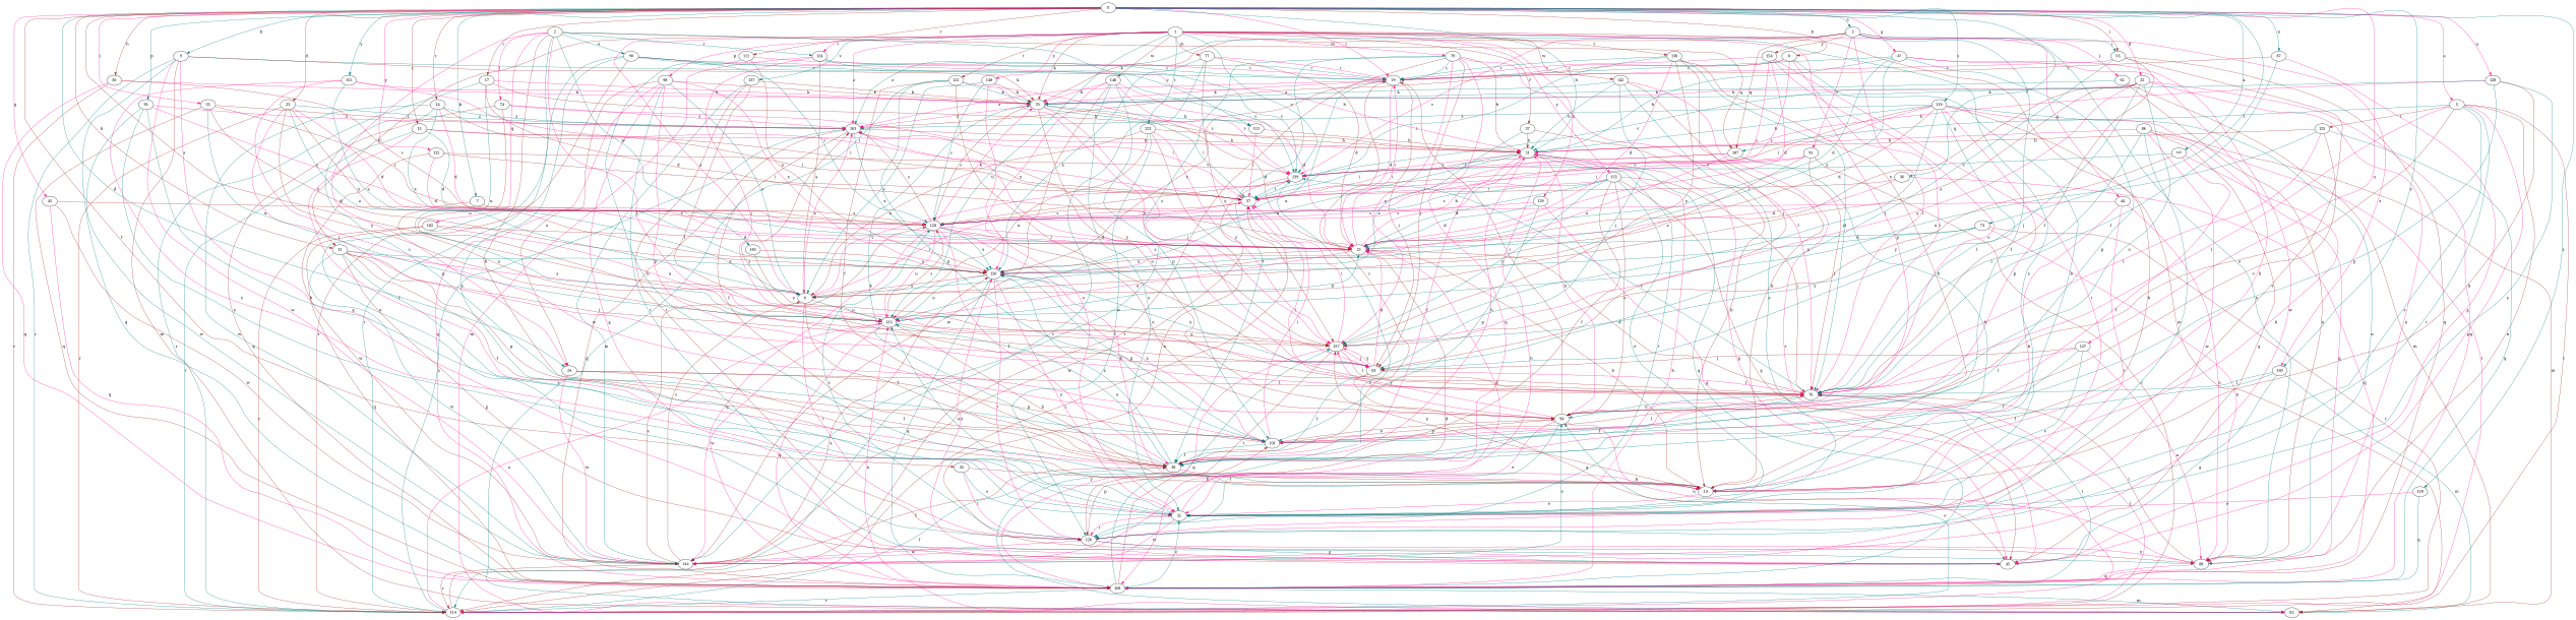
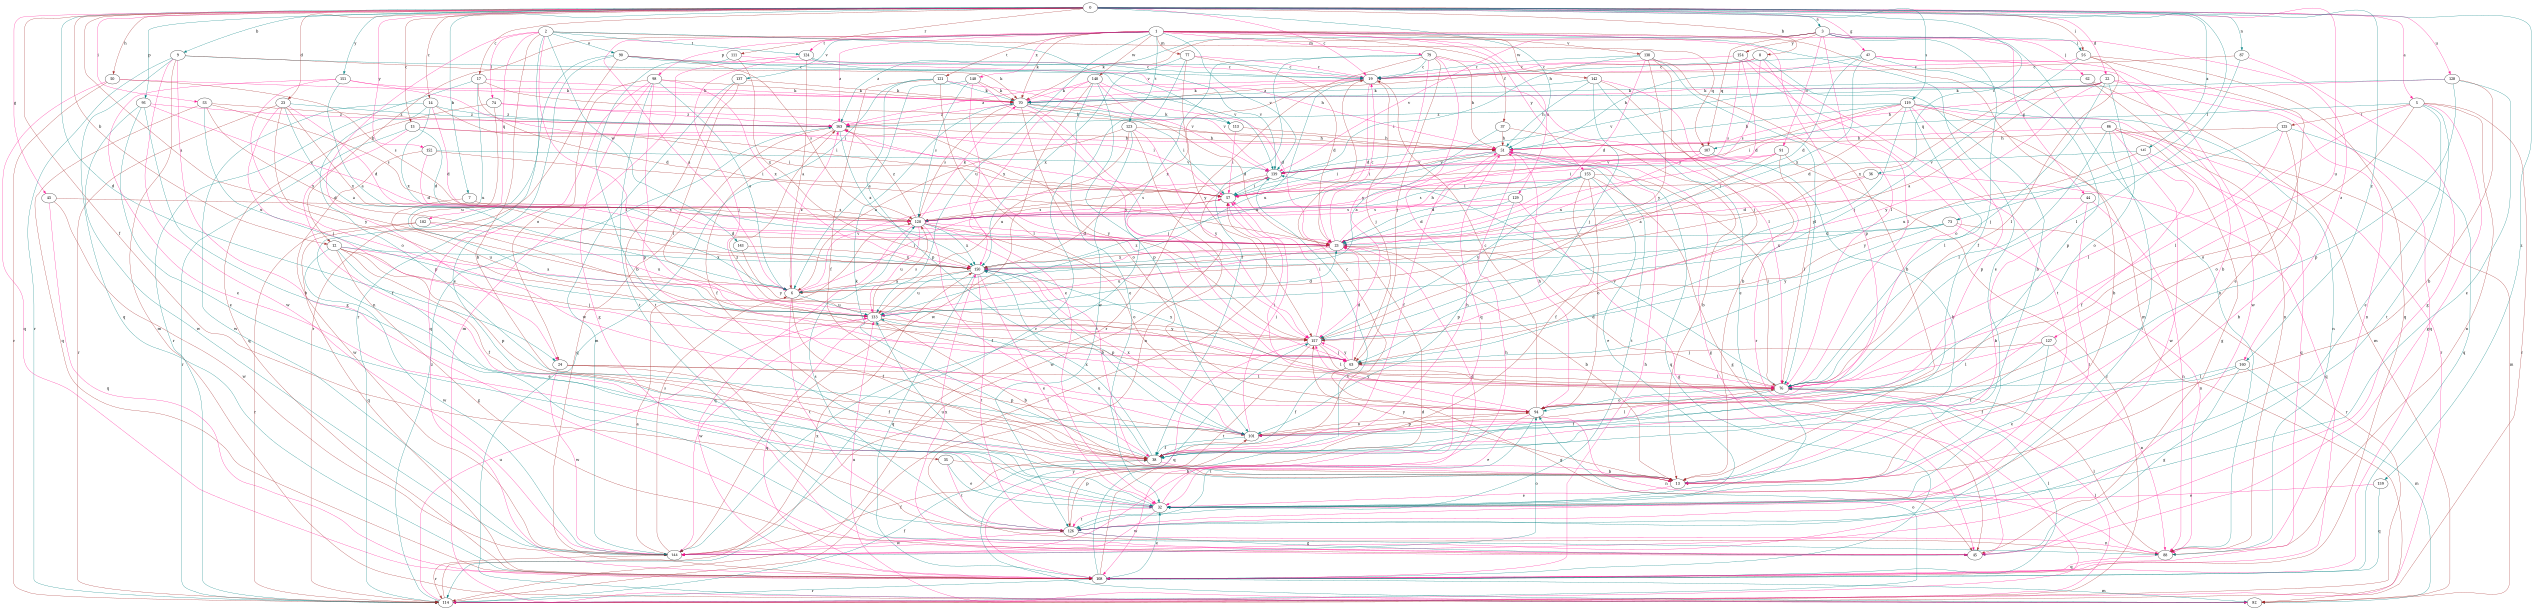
  strict digraph {
    fontname="Noto Serif"
    node [fontname="Noto Serif"]
    edge [color=deeppink fontname="Noto Serif"]
    0
    3
    5
    6
    7
    8
    9
    12
    14
    15
    17
    19
    22
    23
    24
    35
    36
    42
    43
    50
    51
    53
    56
    73
    87
    95
    111
    119
    127
    128
    147
    151
    152
    159
    160
    70
    139
    163
    76
    107
    38
    44
    62
    88
    91
    154
    32
    114
    45
    94
    125
    126
    133
    57
    120
    13
    82
    108
    144
    101
    63
    150
    25
    157
    86
    1
    37
    77
    79
    98
    121
    123
    124
    129
    137
    138
    140
    142
    148
    153
    113
    2
    74
    90
    102
    143
    0 -> 3 [color=teal label=a]
    0 -> 5 [label=a]
    0 -> 6 [color=brown label=a]
    0 -> 7 [color=teal label=b]
    0 -> 8 [color=brown label=b]
    0 -> 9 [color=teal label=b]
    0 -> 12 [color=brown label=b]
    0 -> 14 [color=brown label=c]
    0 -> 15 [color=brown label=c]
    0 -> 17 [color=brown label=c]
    0 -> 19 [label=c]
    0 -> 22 [label=d]
    0 -> 23 [color=brown label=d]
    0 -> 24 [color=teal label=d]
    0 -> 35 [color=brown label=f]
    0 -> 36 [color=teal label=f]
    0 -> 42 [label=g]
    0 -> 43 [label=g]
    0 -> 50 [color=brown label=h]
    0 -> 51 [color=teal label=h]
    0 -> 53 [label=i]
    0 -> 56 [color=brown label=i]
    0 -> 73 [color=teal label=l]
    0 -> 87 [color=teal label=n]
    0 -> 95 [color=teal label=p]
    0 -> 111 [color=brown label=r]
    0 -> 119 [color=teal label=s]
    0 -> 127 [label=u]
    0 -> 128 [label=u]
    0 -> 147 [color=teal label=x]
    0 -> 151 [color=teal label=y]
    0 -> 152 [label=y]
    0 -> 159 [color=teal label=z]
    0 -> 160 [color=teal label=z]
    3 -> 56 [color=teal label=i]
    3 -> 70 [color=brown label=k]
    3 -> 139 [label=v]
    3 -> 163 [color=teal label=z]
    3 -> 76 [label=l]
    3 -> 107 [color=brown label=q]
    3 -> 38 [color=teal label=f]
    3 -> 44 [label=g]
    3 -> 62 [label=j]
    3 -> 88 [color=teal label=n]
    3 -> 91 [label=o]
    3 -> 154 [color=brown label=y]
    5 -> 76 [label=l]
    5 -> 107 [color=teal label=q]
    5 -> 88 [color=brown label=n]
    5 -> 32 [color=teal label=e]
    5 -> 114 [color=brown label=r]
    5 -> 45 [label=g]
    5 -> 94 [color=brown label=o]
    5 -> 125 [color=brown label=t]
    5 -> 126 [color=teal label=t]
    6 -> 139 [label=v]
    6 -> 163 [label=z]
    6 -> 38 [color=brown label=f]
    6 -> 126 [label=t]
    6 -> 133 [color=teal label=u]
    6 -> 57 [label=i]
    7 -> 133 [color=brown label=u]
    7 -> 120 [color=brown label=s]
    8 -> 19 [label=c]
    8 -> 163 [color=brown label=z]
    8 -> 76 [label=l]
    8 -> 120 [label=s]
    8 -> 13 [color=teal label=b]
    9 -> 19 [color=teal label=c]
    9 -> 70 [color=brown label=k]
    9 -> 114 [color=teal label=r]
    9 -> 45 [label=g]
    9 -> 82 [color=brown label=m]
    9 -> 108 [color=teal label=q]
    9 -> 144 [label=w]
    12 -> 6 [label=a]
    12 -> 38 [color=brown label=f]
    12 -> 32 [color=teal label=e]
    12 -> 45 [color=brown label=g]
    12 -> 144 [color=teal label=w]
    12 -> 101 [color=brown label=p]
    12 -> 63 [color=brown label=j]
    12 -> 150 [color=teal label=x]
    14 -> 163 [color=teal label=z]
    14 -> 57 [color=brown label=i]
    14 -> 144 [color=teal label=w]
    14 -> 101 [color=teal label=p]
    14 -> 150 [color=teal label=x]
    14 -> 25 [label=d]
    15 -> 51 [label=h]
    15 -> 38 [label=f]
    15 -> 114 [color=teal label=r]
    15 -> 57 [color=brown label=i]
    15 -> 25 [color=teal label=d]
    17 -> 51 [color=brown label=h]
    17 -> 70 [label=k]
    17 -> 114 [color=teal label=r]
    17 -> 133 [color=teal label=u]
    17 -> 25 [color=brown label=d]
    19 -> 70 [label=k]
    19 -> 163 [label=z]
    19 -> 133 [color=teal label=u]
    19 -> 63 [color=brown label=j]
    19 -> 150 [color=brown label=x]
    19 -> 25 [label=d]
    22 -> 6 [color=brown label=a]
    22 -> 70 [label=k]
    22 -> 139 [color=teal label=v]
    22 -> 88 [label=n]
    22 -> 94 [color=teal label=o]
    22 -> 108 [label=q]
    22 -> 63 [color=teal label=j]
    22 -> 150 [color=brown label=x]
    22 -> 157 [label=y]
    23 -> 6 [color=teal label=a]
    23 -> 163 [color=teal label=z]
    23 -> 114 [color=brown label=r]
    23 -> 63 [label=j]
    23 -> 150 [color=brown label=x]
    23 -> 25 [label=d]
    23 -> 157 [color=brown label=y]
    24 -> 76 [color=brown label=l]
    24 -> 38 [color=brown label=f]
    24 -> 144 [label=w]
    24 -> 101 [color=brown label=p]
    35 -> 32 [color=teal label=e]
    35 -> 126 [label=t]
    35 -> 13 [color=brown label=b]
    36 -> 57 [color=brown label=i]
    36 -> 108 [label=q]
    36 -> 25 [label=d]
    42 -> 19 [color=teal label=c]
    42 -> 51 [color=teal label=h]
    42 -> 13 [label=b]
    42 -> 144 [label=w]
    42 -> 101 [color=teal label=p]
    42 -> 150 [color=teal label=x]
    42 -> 25 [color=teal label=d]
    43 -> 120 [color=brown label=s]
    43 -> 108 [label=q]
    43 -> 144 [color=brown label=w]
    50 -> 70 [label=k]
    50 -> 114 [color=brown label=r]
    50 -> 120 [color=brown label=s]
    50 -> 108 [label=q]
    51 -> 139 [label=v]
    51 -> 38 [label=f]
    51 -> 45 [label=g]
    51 -> 126 [color=teal label=t]
    51 -> 57 [color=teal label=i]
    51 -> 108 [color=teal label=q]
    51 -> 150 [color=teal label=x]
    53 -> 163 [color=brown label=z]
    53 -> 133 [color=teal label=u]
    53 -> 120 [color=brown label=s]
    53 -> 108 [color=brown label=q]
    53 -> 150 [color=brown label=x]
    56 -> 19 [label=c]
    56 -> 76 [color=brown label=l]
    56 -> 32 [color=brown label=e]
    56 -> 108 [color=brown label=q]
    56 -> 63 [color=teal label=j]
    73 -> 88 [label=n]
    73 -> 114 [color=brown label=r]
    73 -> 150 [color=teal label=x]
    73 -> 25 [color=teal label=d]
    73 -> 157 [color=teal label=y]
    87 -> 19 [color=brown label=c]
    87 -> 76 [color=teal label=l]
    87 -> 45 [label=g]
    95 -> 163 [label=z]
    95 -> 32 [color=teal label=e]
    95 -> 120 [label=s]
    95 -> 13 [color=teal label=b]
    95 -> 144 [color=teal label=w]
    111 -> 19 [label=c]
    111 -> 13 [color=teal label=b]
    111 -> 150 [color=brown label=x]
    119 -> 51 [color=teal label=h]
    119 -> 163 [color=teal label=z]
    119 -> 76 [color=teal label=l]
    119 -> 88 [color=teal label=n]
    119 -> 114 [label=r]
    119 -> 57 [color=brown label=i]
    119 -> 120 [label=s]
    119 -> 13 [color=brown label=b]
    119 -> 101 [label=p]
    119 -> 25 [color=brown label=d]
    119 -> 157 [color=teal label=y]
    127 -> 76 [label=l]
    127 -> 38 [color=teal label=f]
    127 -> 88 [label=n]
    127 -> 32 [color=teal label=e]
    127 -> 63 [color=brown label=j]
    128 -> 51 [label=h]
    128 -> 70 [color=teal label=k]
    128 -> 32 [color=teal label=e]
    128 -> 13 [color=brown label=b]
    128 -> 101 [color=teal label=p]
    147 -> 139 [color=teal label=v]
    147 -> 38 [label=f]
    147 -> 13 [label=b]
    147 -> 157 [color=brown label=y]
    151 -> 6 [color=teal label=a]
    151 -> 70 [label=k]
    151 -> 32 [label=e]
    151 -> 94 [label=o]
    151 -> 57 [label=i]
-   152 -> 139 [color=brown label=v]
+   152 -> 139 [color=teal label=v]
    152 -> 57 [color=brown label=i]
    152 -> 144 [color=brown label=w]
    152 -> 25 [label=d]
    159 -> 32 [label=e]
    159 -> 108 [color=teal label=q]
    160 -> 76 [color=teal label=l]
    160 -> 38 [color=teal label=f]
    160 -> 45 [color=teal label=g]
    160 -> 82 [color=teal label=m]
    70 -> 163 [label=z]
    70 -> 94 [color=brown label=o]
    70 -> 57 [color=teal label=i]
    70 -> 120 [color=brown label=s]
    70 -> 63 [label=j]
    70 -> 25 [color=brown label=d]
    70 -> 113 [color=teal label=k]
    139 -> 57 [color=teal label=i]
    139 -> 120 [color=brown label=s]
    139 -> 144 [color=brown label=w]
    163 -> 51 [color=brown label=h]
    163 -> 38 [color=brown label=f]
    163 -> 108 [color=brown label=q]
    163 -> 150 [color=teal label=x]
    163 -> 157 [color=brown label=y]
    76 -> 139 [color=teal label=v]
    76 -> 163 [color=brown label=z]
    76 -> 38 [color=teal label=f]
    76 -> 94 [color=teal label=o]
    76 -> 25 [color=brown label=d]
    107 -> 139 [color=brown label=v]
    107 -> 57 [label=i]
    107 -> 13 [color=teal label=b]
    107 -> 150 [label=x]
    38 -> 19 [color=brown label=c]
    38 -> 51 [label=h]
    38 -> 70 [color=teal label=k]
    38 -> 133 [color=teal label=u]
    38 -> 13 [label=b]
    38 -> 150 [color=teal label=x]
    44 -> 88 [label=n]
    44 -> 126 [label=t]
    44 -> 120 [label=s]
    44 -> 13 [label=b]
    62 -> 70 [color=teal label=k]
    62 -> 88 [color=brown label=n]
    62 -> 82 [color=brown label=m]
    88 -> 76 [color=brown label=l]
    88 -> 108 [label=q]
    91 -> 6 [color=brown label=a]
    91 -> 139 [label=v]
    91 -> 76 [color=brown label=l]
    91 -> 114 [color=brown label=r]
    91 -> 57 [label=i]
    154 -> 19 [label=c]
    154 -> 94 [label=o]
    154 -> 126 [label=t]
    154 -> 120 [label=s]
    154 -> 25 [label=d]
    32 -> 126 [label=t]
    32 -> 133 [color=teal label=u]
    32 -> 144 [label=w]
    32 -> 25 [label=d]
    114 -> 163 [color=teal label=z]
    114 -> 76 [label=l]
    114 -> 38 [color=teal label=f]
    114 -> 94 [color=teal label=o]
    114 -> 133 [label=u]
    114 -> 57 [color=brown label=i]
    114 -> 150 [color=brown label=x]
    45 -> 150 [label=x]
    94 -> 19 [color=brown label=c]
    94 -> 51 [label=h]
    94 -> 88 [label=n]
    94 -> 32 [label=e]
    94 -> 126 [color=teal label=t]
    94 -> 57 [label=i]
    94 -> 101 [color=brown label=p]
    94 -> 157 [label=y]
    125 -> 51 [color=brown label=h]
    125 -> 76 [label=l]
    125 -> 94 [color=brown label=o]
    125 -> 133 [color=teal label=u]
    125 -> 108 [color=teal label=q]
    126 -> 88 [label=n]
    126 -> 45 [color=teal label=g]
    126 -> 120 [color=teal label=s]
    126 -> 144 [label=w]
    126 -> 101 [color=brown label=p]
    133 -> 120 [color=brown label=s]
    133 -> 13 [color=brown label=b]
    133 -> 108 [label=q]
    133 -> 144 [label=w]
    133 -> 25 [color=teal label=d]
    133 -> 157 [color=brown label=y]
    57 -> 120 [color=brown label=s]
    120 -> 70 [label=k]
    120 -> 163 [color=brown label=z]
    120 -> 38 [label=f]
    120 -> 94 [color=brown label=o]
    120 -> 133 [label=u]
    120 -> 13 [label=b]
    120 -> 108 [label=q]
    120 -> 150 [color=teal label=x]
    120 -> 25 [label=d]
    13 -> 32 [label=e]
    13 -> 157 [color=brown label=y]
    82 -> 133 [label=u]
    82 -> 157 [color=teal label=y]
    108 -> 51 [label=h]
    108 -> 139 [color=teal label=v]
    108 -> 76 [color=teal label=l]
    108 -> 32 [color=teal label=e]
    108 -> 114 [color=teal label=r]
    108 -> 82 [color=teal label=m]
    108 -> 25 [color=brown label=d]
    144 -> 6 [color=brown label=a]
    144 -> 51 [label=h]
    144 -> 38 [color=brown label=f]
    144 -> 114 [color=brown label=r]
    144 -> 94 [color=teal label=o]
    144 -> 120 [color=brown label=s]
    101 -> 76 [color=brown label=l]
    101 -> 38 [color=teal label=f]
    101 -> 94 [color=brown label=o]
    101 -> 57 [label=i]
    101 -> 150 [label=x]
    63 -> 163 [label=z]
    63 -> 76 [label=l]
    63 -> 38 [color=teal label=f]
    63 -> 45 [color=brown label=g]
    63 -> 150 [color=teal label=x]
    63 -> 25 [label=d]
    63 -> 157 [label=y]
    150 -> 6 [color=brown label=a]
    150 -> 32 [label=e]
    150 -> 126 [label=t]
    150 -> 133 [color=teal label=u]
    150 -> 108 [color=teal label=q]
    150 -> 101 [color=teal label=p]
    25 -> 19 [label=c]
    25 -> 51 [label=h]
    25 -> 133 [label=u]
    25 -> 13 [color=brown label=b]
    25 -> 150 [color=brown label=x]
    157 -> 76 [color=brown label=l]
    157 -> 126 [color=brown label=t]
    157 -> 57 [label=i]
    157 -> 108 [label=q]
    157 -> 63 [label=j]
    86 -> 51 [label=h]
    86 -> 76 [color=teal label=l]
    86 -> 45 [color=brown label=g]
    86 -> 126 [color=teal label=t]
    86 -> 82 [color=brown label=m]
    86 -> 108 [label=q]
    86 -> 144 [label=w]
    1 -> 6 [label=a]
    1 -> 12 [color=brown label=b]
    1 -> 160 [label=z]
    1 -> 70 [color=brown label=k]
    1 -> 139 [color=teal label=v]
    1 -> 163 [label=z]
    1 -> 32 [color=teal label=e]
    1 -> 133 [color=teal label=u]
    1 -> 82 [color=brown label=m]
    1 -> 101 [label=p]
    1 -> 37 [color=brown label=f]
    1 -> 77 [color=brown label=m]
    1 -> 79 [label=m]
    1 -> 98 [label=p]
    1 -> 121 [color=brown label=t]
    1 -> 123 [color=teal label=t]
    1 -> 124 [label=t]
    1 -> 129 [label=u]
    1 -> 137 [color=teal label=v]
    1 -> 138 [color=brown label=v]
    1 -> 140 [color=brown label=w]
    1 -> 142 [color=brown label=w]
    1 -> 148 [label=x]
    1 -> 153 [label=y]
    37 -> 6 [color=teal label=a]
    37 -> 51 [color=brown label=h]
    37 -> 13 [color=brown label=b]
    77 -> 19 [label=c]
    77 -> 114 [color=teal label=r]
    77 -> 150 [color=teal label=x]
    77 -> 25 [color=brown label=d]
    77 -> 157 [color=brown label=y]
    79 -> 19 [color=teal label=c]
    79 -> 51 [color=brown label=h]
    79 -> 76 [label=l]
    79 -> 38 [color=teal label=f]
    79 -> 114 [color=brown label=r]
    79 -> 108 [label=q]
    79 -> 144 [color=teal label=w]
    79 -> 63 [color=brown label=j]
    79 -> 157 [label=y]
    98 -> 6 [color=teal label=a]
    98 -> 24 [color=brown label=o]
    98 -> 70 [color=brown label=k]
    98 -> 45 [label=g]
    98 -> 126 [color=teal label=t]
    98 -> 108 [label=q]
    98 -> 101 [label=p]
    98 -> 150 [label=x]
    121 -> 70 [color=teal label=k]
    121 -> 139 [label=v]
    121 -> 76 [color=brown label=l]
    121 -> 38 [color=brown label=f]
    121 -> 82 [color=teal label=m]
    121 -> 101 [color=teal label=p]
    123 -> 6 [color=brown label=a]
    123 -> 51 [color=brown label=h]
    123 -> 88 [color=brown label=n]
    123 -> 126 [color=teal label=t]
    123 -> 133 [color=brown label=u]
    123 -> 157 [label=y]
    124 -> 6 [color=brown label=a]
    124 -> 19 [color=teal label=c]
    124 -> 139 [color=teal label=v]
    124 -> 82 [label=m]
    124 -> 63 [label=j]
    129 -> 45 [label=g]
    129 -> 120 [label=s]
    129 -> 101 [color=teal label=p]
    129 -> 25 [color=teal label=d]
    137 -> 70 [color=brown label=k]
    137 -> 76 [color=brown label=l]
    137 -> 126 [color=brown label=t]
    137 -> 144 [color=teal label=w]
    138 -> 19 [color=teal label=c]
    138 -> 76 [color=teal label=l]
    138 -> 57 [color=teal label=i]
    138 -> 13 [color=brown label=b]
    138 -> 63 [color=brown label=j]
    138 -> 25 [label=d]
    138 -> 157 [color=brown label=y]
    140 -> 70 [label=k]
    140 -> 139 [label=v]
    140 -> 32 [color=teal label=e]
    140 -> 144 [color=brown label=w]
    140 -> 101 [color=teal label=p]
    140 -> 150 [label=x]
    140 -> 25 [label=d]
    142 -> 51 [color=teal label=h]
    142 -> 70 [color=teal label=k]
    142 -> 32 [color=teal label=e]
    142 -> 114 [label=r]
    142 -> 13 [color=brown label=b]
    142 -> 63 [color=teal label=j]
    148 -> 6 [color=teal label=a]
    148 -> 70 [color=brown label=k]
    148 -> 32 [label=e]
    148 -> 120 [color=teal label=s]
    148 -> 157 [label=y]
    153 -> 76 [color=brown label=l]
    153 -> 38 [color=brown label=f]
    153 -> 32 [color=teal label=e]
    153 -> 45 [color=brown label=g]
    153 -> 94 [color=brown label=o]
    153 -> 57 [label=i]
    153 -> 120 [color=teal label=s]
    153 -> 25 [color=teal label=d]
    153 -> 157 [color=teal label=y]
    113 -> 51 [color=brown label=h]
    113 -> 57 [label=i]
    2 -> 24 [label=d]
    2 -> 76 [label=l]
    2 -> 107 [color=brown label=q]
    2 -> 114 [color=teal label=r]
    2 -> 13 [color=brown label=b]
    2 -> 124 [color=teal label=t]
    2 -> 113 [color=teal label=v]
    2 -> 74 [label=l]
    2 -> 90 [color=teal label=o]
    2 -> 102 [label=q]
    2 -> 143 [color=teal label=w]
    74 -> 163 [label=z]
    74 -> 133 [color=brown label=u]
    74 -> 57 [label=i]
    74 -> 108 [color=brown label=q]
    90 -> 19 [color=teal label=c]
    90 -> 51 [label=h]
    90 -> 139 [color=teal label=v]
    90 -> 88 [color=teal label=n]
    90 -> 32 [color=teal label=e]
    90 -> 114 [color=brown label=r]
-   90 -> 120 [color=teal label=s]
+   90 -> 120 [color=brown label=s]
    102 -> 114 [color=brown label=r]
    102 -> 133 [label=u]
    102 -> 108 [color=brown label=q]
    102 -> 25 [color=brown label=d]
    143 -> 150 [color=brown label=x]
    143 -> 157 [color=brown label=y]
  }
